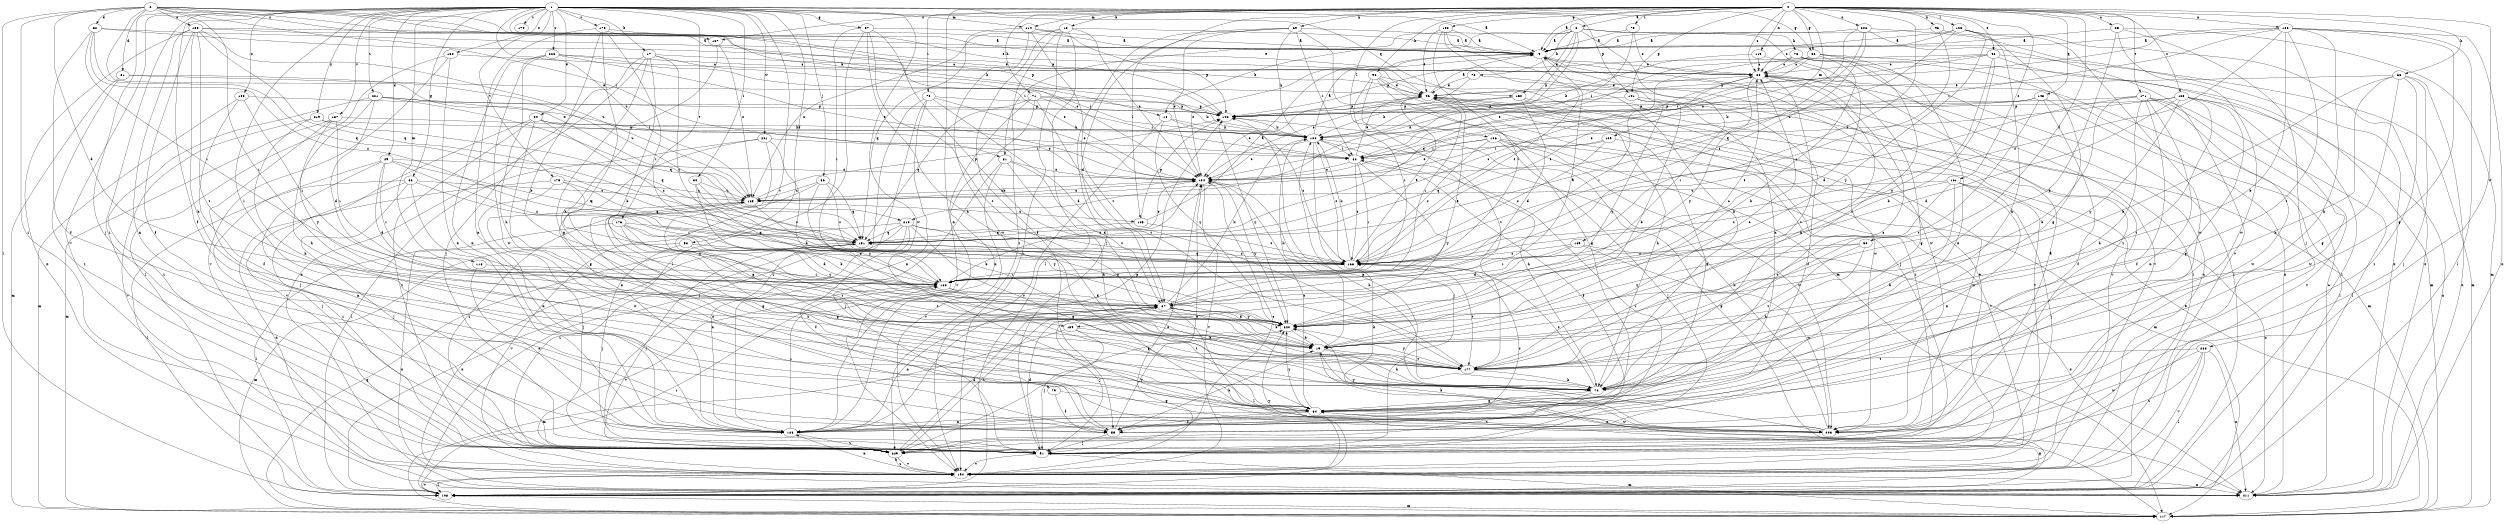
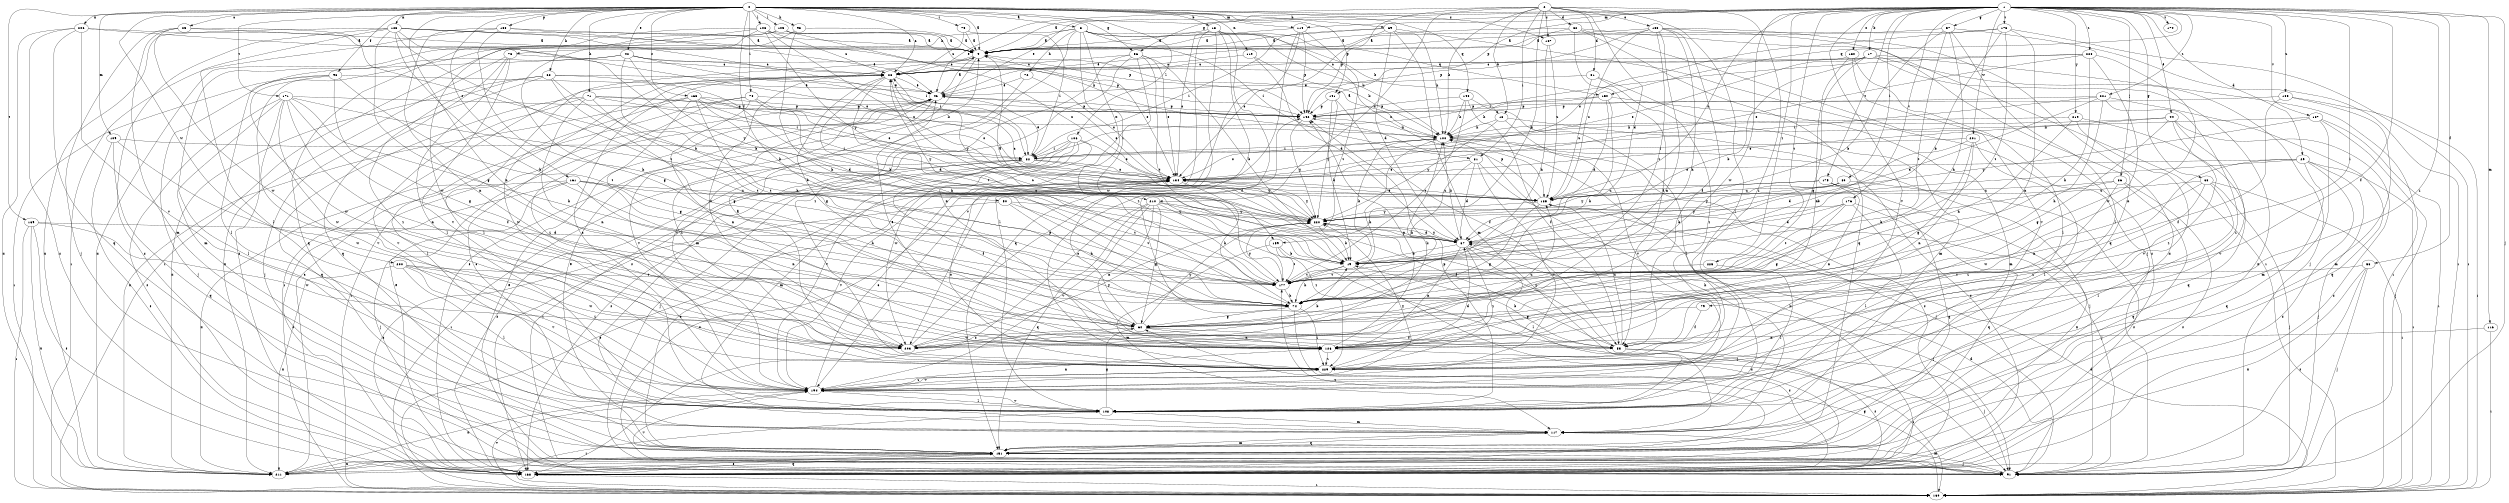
  strict digraph {
    0
    3
    9
    13
    25
    28
    42
    50
    56
    68
    69
    71
    75
    78
    93
    96
    103
    105
    106
    109
    114
    119
    123
    126
    138
    141
    148
    161
    163
    167
    169
    171
    200
    206
    150
    229
    18
    81
    100
    159
    210
    72
    73
    203
    108
    134
    168
    55
    185
    194
    91
    19
    117
    46
    177
    64
    160
    220
    74
    142
    82
    211
    37
    151
    1
    17
    29
    44
    53
    57
    63
    79
    80
    86
    116
    130
    173
    174
    175
    176
    183
    187
    n83 [label=201]
    219
    221
+   225
    228
    2
    31
    32
    133
    0 -> 3 [label=a]
    0 -> 9 [label=a]
    0 -> 13 [label=b]
    0 -> 25 [label=c]
    0 -> 28 [label=c]
    0 -> 42 [label=e]
    0 -> 50 [label=f]
    0 -> 56 [label=g]
    0 -> 68 [label=h]
    0 -> 69 [label=h]
    0 -> 71 [label=h]
    0 -> 75 [label=i]
    0 -> 78 [label=i]
    0 -> 93 [label=k]
-   0 -> 96 [label=k]
+   0 -> 96 [label=f]
    0 -> 103 [label=l]
    0 -> 105 [label=l]
    0 -> 106 [label=l]
    0 -> 109 [label=m]
    0 -> 114 [label=m]
    0 -> 119 [label=n]
    0 -> 123 [label=n]
    0 -> 126 [label=n]
    0 -> 138 [label=p]
    0 -> 141 [label=p]
    0 -> 148 [label=q]
    0 -> 161 [label=s]
    0 -> 163 [label=s]
    0 -> 167 [label=s]
    0 -> 169 [label=t]
    0 -> 171 [label=t]
    0 -> 200 [label=w]
    0 -> 206 [label=x]
    3 -> 9 [label=a]
    3 -> 150 [label=q]
    3 -> 229 [label=z]
    3 -> 18 [label=b]
    3 -> 81 [label=i]
    3 -> 100 [label=k]
    3 -> 159 [label=r]
    3 -> 210 [label=x]
    3 -> 72 [label=h]
    3 -> 73 [label=h]
    9 -> 28 [label=c]
    9 -> 203 [label=w]
    9 -> 108 [label=l]
    9 -> 134 [label=o]
    9 -> 168 [label=s]
    13 -> 9 [label=a]
    13 -> 229 [label=z]
    13 -> 108 [label=l]
    13 -> 134 [label=o]
    13 -> 55 [label=f]
    13 -> 185 [label=u]
    13 -> 194 [label=v]
    25 -> 9 [label=a]
    25 -> 203 [label=w]
    25 -> 91 [label=j]
    25 -> 19 [label=b]
    25 -> 117 [label=m]
    28 -> 46 [label=e]
    28 -> 177 [label=t]
    28 -> 64 [label=g]
    28 -> 160 [label=r]
    28 -> 220 [label=y]
    28 -> 74 [label=h]
    42 -> 28 [label=c]
    42 -> 108 [label=l]
    42 -> 19 [label=b]
    42 -> 117 [label=m]
    42 -> 220 [label=y]
    42 -> 142 [label=p]
    42 -> 82 [label=i]
    50 -> 168 [label=s]
    50 -> 177 [label=t]
    50 -> 220 [label=y]
    50 -> 74 [label=h]
    56 -> 28 [label=c]
    56 -> 126 [label=n]
    56 -> 134 [label=o]
    56 -> 168 [label=s]
    56 -> 19 [label=b]
    56 -> 117 [label=m]
    56 -> 177 [label=t]
    68 -> 229 [label=z]
    68 -> 91 [label=j]
    68 -> 19 [label=b]
    68 -> 46 [label=e]
    68 -> 64 [label=g]
    68 -> 74 [label=h]
    68 -> 211 [label=x]
    69 -> 9 [label=a]
    69 -> 100 [label=k]
    69 -> 134 [label=o]
    69 -> 91 [label=j]
    69 -> 117 [label=m]
    69 -> 82 [label=i]
    69 -> 37 [label=d]
    71 -> 126 [label=n]
    71 -> 100 [label=k]
    71 -> 194 [label=v]
    71 -> 177 [label=t]
    71 -> 142 [label=p]
    71 -> 82 [label=i]
    71 -> 151 [label=q]
    75 -> 9 [label=a]
    75 -> 28 [label=c]
    75 -> 82 [label=i]
    78 -> 126 [label=n]
    78 -> 229 [label=z]
    78 -> 108 [label=l]
    78 -> 134 [label=o]
    78 -> 142 [label=p]
    78 -> 37 [label=d]
    93 -> 9 [label=a]
    93 -> 160 [label=r]
    93 -> 74 [label=h]
    96 -> 203 [label=w]
    96 -> 91 [label=j]
    96 -> 46 [label=e]
    96 -> 177 [label=t]
    96 -> 64 [label=g]
    96 -> 160 [label=r]
    103 -> 9 [label=a]
    103 -> 28 [label=c]
    103 -> 203 [label=w]
    103 -> 185 [label=u]
    103 -> 64 [label=g]
    103 -> 220 [label=y]
    103 -> 211 [label=x]
    105 -> 9 [label=a]
    105 -> 168 [label=s]
-   185 -> 105 [label=u]
+   105 -> 185 [label=u]
    105 -> 142 [label=p]
    105 -> 151 [label=q]
    106 -> 203 [label=w]
    106 -> 134 [label=o]
    106 -> 168 [label=s]
    106 -> 194 [label=v]
    106 -> 91 [label=j]
    106 -> 117 [label=m]
    106 -> 82 [label=i]
    109 -> 203 [label=w]
    109 -> 168 [label=s]
    109 -> 82 [label=i]
    109 -> 151 [label=q]
    114 -> 9 [label=a]
    114 -> 203 [label=w]
    114 -> 177 [label=t]
    114 -> 142 [label=p]
    114 -> 151 [label=q]
    119 -> 28 [label=c]
    119 -> 100 [label=k]
    119 -> 37 [label=d]
    123 -> 9 [label=a]
    123 -> 100 [label=k]
    123 -> 108 [label=l]
    123 -> 168 [label=s]
    123 -> 19 [label=b]
    123 -> 177 [label=t]
    123 -> 64 [label=g]
    123 -> 74 [label=h]
    123 -> 82 [label=i]
    123 -> 211 [label=x]
    126 -> 229 [label=z]
    126 -> 46 [label=e]
    126 -> 160 [label=r]
    126 -> 142 [label=p]
    138 -> 9 [label=a]
    138 -> 126 [label=n]
    138 -> 46 [label=e]
    138 -> 160 [label=r]
    138 -> 74 [label=h]
    141 -> 55 [label=f]
    141 -> 19 [label=b]
    141 -> 220 [label=y]
    141 -> 142 [label=p]
    148 -> 100 [label=k]
    148 -> 108 [label=l]
    148 -> 55 [label=f]
    148 -> 177 [label=t]
    148 -> 142 [label=p]
    161 -> 126 [label=n]
    161 -> 168 [label=s]
    161 -> 185 [label=u]
    161 -> 91 [label=j]
    161 -> 177 [label=t]
    161 -> 74 [label=h]
    161 -> 211 [label=x]
    163 -> 203 [label=w]
    163 -> 134 [label=o]
    163 -> 177 [label=t]
    163 -> 64 [label=g]
    163 -> 220 [label=y]
    163 -> 142 [label=p]
    163 -> 211 [label=x]
    163 -> 37 [label=d]
    167 -> 185 [label=u]
    167 -> 74 [label=h]
    169 -> 203 [label=w]
    169 -> 168 [label=s]
    169 -> 160 [label=r]
    169 -> 211 [label=x]
    169 -> 37 [label=d]
    171 -> 126 [label=n]
    171 -> 203 [label=w]
    171 -> 108 [label=l]
    171 -> 168 [label=s]
    171 -> 55 [label=f]
    171 -> 194 [label=v]
    171 -> 19 [label=b]
    171 -> 74 [label=h]
    171 -> 142 [label=p]
    200 -> 229 [label=z]
    200 -> 203 [label=w]
    200 -> 108 [label=l]
    200 -> 194 [label=v]
    200 -> 177 [label=t]
    200 -> 211 [label=x]
    206 -> 9 [label=a]
    206 -> 134 [label=o]
    206 -> 168 [label=s]
    206 -> 194 [label=v]
    206 -> 211 [label=x]
    206 -> 151 [label=q]
    150 -> 100 [label=k]
    150 -> 117 [label=m]
    150 -> 74 [label=h]
    150 -> 142 [label=p]
    150 -> 37 [label=d]
    229 -> 9 [label=a]
    229 -> 134 [label=o]
    229 -> 194 [label=v]
    229 -> 37 [label=d]
    18 -> 100 [label=k]
    18 -> 168 [label=s]
    18 -> 194 [label=v]
    18 -> 220 [label=y]
    81 -> 134 [label=o]
    81 -> 194 [label=v]
    81 -> 91 [label=j]
    81 -> 74 [label=h]
    81 -> 37 [label=d]
    100 -> 9 [label=a]
    100 -> 134 [label=o]
    100 -> 168 [label=s]
    100 -> 91 [label=j]
    100 -> 74 [label=h]
    100 -> 82 [label=i]
    159 -> 91 [label=j]
    159 -> 19 [label=b]
    159 -> 117 [label=m]
    159 -> 177 [label=t]
    210 -> 126 [label=n]
    210 -> 229 [label=z]
    210 -> 168 [label=s]
    210 -> 55 [label=f]
    210 -> 194 [label=v]
    210 -> 64 [label=g]
    210 -> 220 [label=y]
    210 -> 151 [label=q]
    72 -> 134 [label=o]
    72 -> 194 [label=v]
    72 -> 46 [label=e]
    73 -> 28 [label=c]
    73 -> 108 [label=l]
    73 -> 194 [label=v]
    73 -> 211 [label=x]
    73 -> 151 [label=q]
    203 -> 100 [label=k]
    203 -> 185 [label=u]
    203 -> 19 [label=b]
    203 -> 220 [label=y]
    203 -> 142 [label=p]
    108 -> 194 [label=v]
    108 -> 117 [label=m]
    108 -> 64 [label=g]
    108 -> 160 [label=r]
    108 -> 142 [label=p]
    134 -> 185 [label=u]
    134 -> 194 [label=v]
    134 -> 220 [label=y]
    134 -> 74 [label=h]
    168 -> 100 [label=k]
    168 -> 46 [label=e]
    168 -> 177 [label=t]
    168 -> 160 [label=r]
    168 -> 151 [label=q]
    55 -> 168 [label=s]
    55 -> 185 [label=u]
    55 -> 91 [label=j]
    55 -> 19 [label=b]
    55 -> 220 [label=y]
    185 -> 134 [label=o]
    185 -> 91 [label=j]
    185 -> 64 [label=g]
    185 -> 220 [label=y]
    185 -> 142 [label=p]
    194 -> 28 [label=c]
    194 -> 126 [label=n]
    194 -> 229 [label=z]
    194 -> 108 [label=l]
    194 -> 134 [label=o]
    194 -> 220 [label=y]
    194 -> 211 [label=x]
    91 -> 134 [label=o]
    91 -> 194 [label=v]
    91 -> 117 [label=m]
    91 -> 46 [label=e]
    91 -> 82 [label=i]
    91 -> 37 [label=d]
    19 -> 100 [label=k]
    19 -> 177 [label=t]
    19 -> 74 [label=h]
    19 -> 211 [label=x]
    117 -> 100 [label=k]
    117 -> 46 [label=e]
    117 -> 151 [label=q]
    46 -> 9 [label=a]
    46 -> 229 [label=z]
    46 -> 134 [label=o]
    46 -> 194 [label=v]
    46 -> 160 [label=r]
    46 -> 142 [label=p]
    177 -> 28 [label=c]
    177 -> 220 [label=y]
    177 -> 74 [label=h]
    64 -> 126 [label=n]
    64 -> 203 [label=w]
    64 -> 134 [label=o]
    64 -> 55 [label=f]
    64 -> 220 [label=y]
    160 -> 134 [label=o]
    160 -> 194 [label=v]
    160 -> 64 [label=g]
    160 -> 37 [label=d]
    220 -> 28 [label=c]
    220 -> 19 [label=b]
    220 -> 37 [label=d]
    74 -> 28 [label=c]
    74 -> 229 [label=z]
    74 -> 168 [label=s]
    74 -> 64 [label=g]
    142 -> 100 [label=k]
    142 -> 220 [label=y]
    82 -> 134 [label=o]
    82 -> 168 [label=s]
    82 -> 55 [label=f]
    82 -> 46 [label=e]
    82 -> 160 [label=r]
    82 -> 220 [label=y]
    211 -> 28 [label=c]
    37 -> 9 [label=a]
    37 -> 126 [label=n]
    37 -> 229 [label=z]
    37 -> 100 [label=k]
    37 -> 108 [label=l]
    37 -> 91 [label=j]
    37 -> 19 [label=b]
-   37 -> 46 [label=e]
    37 -> 220 [label=y]
    151 -> 28 [label=c]
    151 -> 134 [label=o]
    151 -> 168 [label=s]
    151 -> 91 [label=j]
    151 -> 117 [label=m]
    151 -> 211 [label=x]
    1 -> 9 [label=a]
    1 -> 56 [label=g]
    1 -> 114 [label=m]
    1 -> 141 [label=p]
    1 -> 150 [label=q]
    1 -> 229 [label=z]
    1 -> 203 [label=w]
    1 -> 55 [label=f]
    1 -> 185 [label=u]
    1 -> 194 [label=v]
    1 -> 91 [label=j]
    1 -> 46 [label=e]
    1 -> 177 [label=t]
    1 -> 17 [label=b]
    1 -> 29 [label=d]
    1 -> 44 [label=e]
    1 -> 53 [label=f]
    1 -> 57 [label=g]
    1 -> 63 [label=g]
    1 -> 79 [label=i]
    1 -> 80 [label=i]
    1 -> 86 [label=j]
    1 -> 116 [label=m]
    1 -> 130 [label=o]
    1 -> 173 [label=t]
    1 -> 174 [label=t]
    1 -> 175 [label=t]
    1 -> 176 [label=t]
    1 -> 183 [label=u]
    1 -> 187 [label=v]
    1 -> n83 [label=w]
    1 -> 219 [label=y]
    1 -> 221 [label=z]
+   1 -> 225 [label=z]
    1 -> 228 [label=z]
    17 -> 28 [label=c]
    17 -> 134 [label=o]
    17 -> 91 [label=j]
    17 -> 19 [label=b]
    17 -> 64 [label=g]
    17 -> 160 [label=r]
    17 -> 211 [label=x]
    29 -> 126 [label=n]
    29 -> 134 [label=o]
    29 -> 168 [label=s]
    29 -> 91 [label=j]
    29 -> 160 [label=r]
    29 -> 37 [label=d]
    29 -> 151 [label=q]
    44 -> 229 [label=z]
    44 -> 100 [label=k]
    44 -> 134 [label=o]
    44 -> 168 [label=s]
    44 -> 194 [label=v]
    44 -> 64 [label=g]
    53 -> 168 [label=s]
    53 -> 91 [label=j]
    53 -> 177 [label=t]
    53 -> 211 [label=x]
    57 -> 9 [label=a]
    57 -> 108 [label=l]
    57 -> 19 [label=b]
    57 -> 177 [label=t]
    57 -> 160 [label=r]
    57 -> 74 [label=h]
    63 -> 229 [label=z]
    63 -> 203 [label=w]
    63 -> 108 [label=l]
    63 -> 185 [label=u]
    63 -> 91 [label=j]
    63 -> 160 [label=r]
    79 -> 55 [label=f]
    79 -> 64 [label=g]
    80 -> 168 [label=s]
    80 -> 185 [label=u]
    80 -> 19 [label=b]
    80 -> 220 [label=y]
    86 -> 229 [label=z]
    86 -> 168 [label=s]
    86 -> 185 [label=u]
    86 -> 19 [label=b]
    86 -> 151 [label=q]
    116 -> 126 [label=n]
    116 -> 160 [label=r]
    130 -> 28 [label=c]
    130 -> 126 [label=n]
    130 -> 108 [label=l]
    130 -> 194 [label=v]
    173 -> 9 [label=a]
    173 -> 126 [label=n]
    173 -> 134 [label=o]
    173 -> 19 [label=b]
    173 -> 177 [label=t]
    173 -> 160 [label=r]
    175 -> 126 [label=n]
    175 -> 185 [label=u]
    175 -> 220 [label=y]
    175 -> 211 [label=x]
    175 -> 151 [label=q]
    176 -> 108 [label=l]
    176 -> 177 [label=t]
    176 -> 64 [label=g]
    176 -> 220 [label=y]
    176 -> 37 [label=d]
    176 -> 151 [label=q]
    183 -> 55 [label=f]
    183 -> 117 [label=m]
    183 -> 160 [label=r]
    183 -> 142 [label=p]
    187 -> 100 [label=k]
    187 -> 91 [label=j]
    187 -> 117 [label=m]
    187 -> 160 [label=r]
    187 -> 220 [label=y]
    n83 -> 126 [label=n]
    n83 -> 108 [label=l]
    n83 -> 19 [label=b]
    n83 -> 64 [label=g]
    n83 -> 82 [label=i]
    219 -> 100 [label=k]
    219 -> 194 [label=v]
    219 -> 74 [label=h]
    219 -> 151 [label=q]
    221 -> 229 [label=z]
    221 -> 74 [label=h]
    221 -> 142 [label=p]
    221 -> 82 [label=i]
    221 -> 37 [label=d]
    221 -> 151 [label=q]
+   225 -> 108 [label=l]
+   225 -> 177 [label=t]
    228 -> 28 [label=c]
    228 -> 126 [label=n]
    228 -> 203 [label=w]
    228 -> 134 [label=o]
    228 -> 74 [label=h]
    228 -> 82 [label=i]
    2 -> 167 [label=s]
    2 -> 229 [label=z]
    2 -> 18 [label=b]
    2 -> 81 [label=i]
    2 -> 100 [label=k]
    2 -> 159 [label=r]
    2 -> 210 [label=x]
    2 -> 108 [label=l]
    2 -> 46 [label=e]
    2 -> 142 [label=p]
    2 -> 37 [label=d]
    2 -> 31 [label=d]
    2 -> 32 [label=d]
    2 -> 133 [label=o]
    31 -> 229 [label=z]
    31 -> 185 [label=u]
    31 -> 117 [label=m]
    31 -> 46 [label=e]
    32 -> 9 [label=a]
    32 -> 168 [label=s]
    32 -> 55 [label=f]
    32 -> 46 [label=e]
    32 -> 160 [label=r]
    32 -> 151 [label=q]
    133 -> 9 [label=a]
    133 -> 126 [label=n]
    133 -> 55 [label=f]
    133 -> 185 [label=u]
    133 -> 177 [label=t]
    133 -> 74 [label=h]
    133 -> 142 [label=p]
    133 -> 211 [label=x]
    133 -> 151 [label=q]
  }
